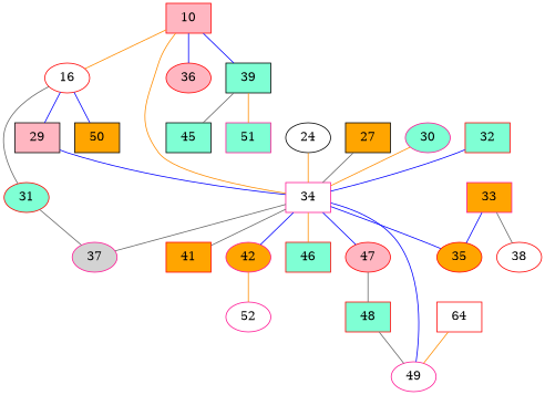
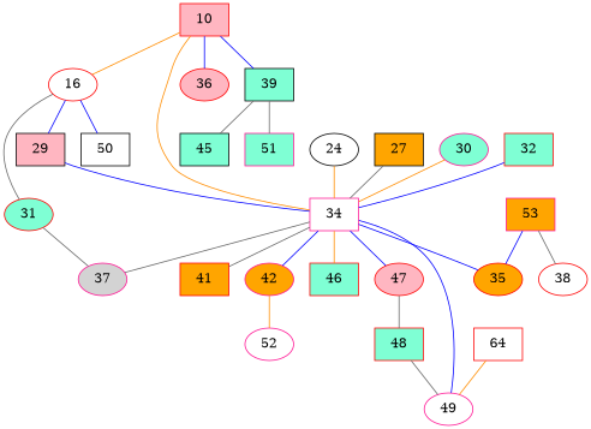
  graph {
    node [color=red fillcolor=aquamarine shape=box style=filled]
    edge [color=blue]
    10 [fillcolor=lightpink]
    16 [fillcolor=white shape=ellipse]
    34 [color=deeppink fillcolor=white super="+18+22+11+9+24+19"]
    36 [fillcolor=lightpink shape=ellipse]
    39 [color=black super="+26"]
    29 [color=black fillcolor=lightpink]
    31 [shape=ellipse]
-   50 [color=black fillcolor=orange]
+   50 [color=black fillcolor=white]
    37 [color=deeppink fillcolor=lightgrey shape=ellipse]
    35 [fillcolor=orange shape=ellipse super="+5"]
    41 [fillcolor=orange super="+15"]
    42 [color=deeppink fillcolor=orange shape=ellipse super="+23+40"]
    46
    47 [fillcolor=lightpink shape=ellipse]
    49 [color=deeppink fillcolor=white shape=ellipse super="+43"]
    45 [color=black]
    51 [color=deeppink]
    n18 [color=black fillcolor=white label=24 shape=ellipse]
    27 [color=black fillcolor=orange]
    30 [color=deeppink shape=ellipse]
    32
-   33 [color=deeppink fillcolor=orange super="+13"]
+   33 [color=deeppink fillcolor=orange super="+13" label=53]
    38 [fillcolor=white shape=ellipse]
    52 [color=deeppink fillcolor=white shape=ellipse]
    48
    n26 [fillcolor=white label=64]
    10 -- 16 [color=darkorange]
    10 -- 34 [color=darkorange]
    10 -- 36
    10 -- 39 [weight=2]
    16 -- 29
    16 -- 31 [color=gray40]
    16 -- 50
    34 -- 37 [color=gray40]
    34 -- 35
    34 -- 41 [color=gray40]
    34 -- 42 [weight=2]
    34 -- 46 [color=darkorange]
    34 -- 47
    34 -- 49
    39 -- 45 [color=gray40]
-   39 -- 51 [color=darkorange]
+   39 -- 51 [color=gray40]
    29 -- 34
    31 -- 37 [color=gray40]
    42 -- 52 [color=darkorange]
    47 -- 48 [color=gray40]
    n18 -- 34 [color=darkorange]
    27 -- 34 [color=gray40]
    30 -- 34 [color=darkorange]
    32 -- 34
    33 -- 35
    33 -- 38 [color=gray40]
    48 -- 49 [color=gray40]
    n26 -- 49 [color=darkorange]
  }
